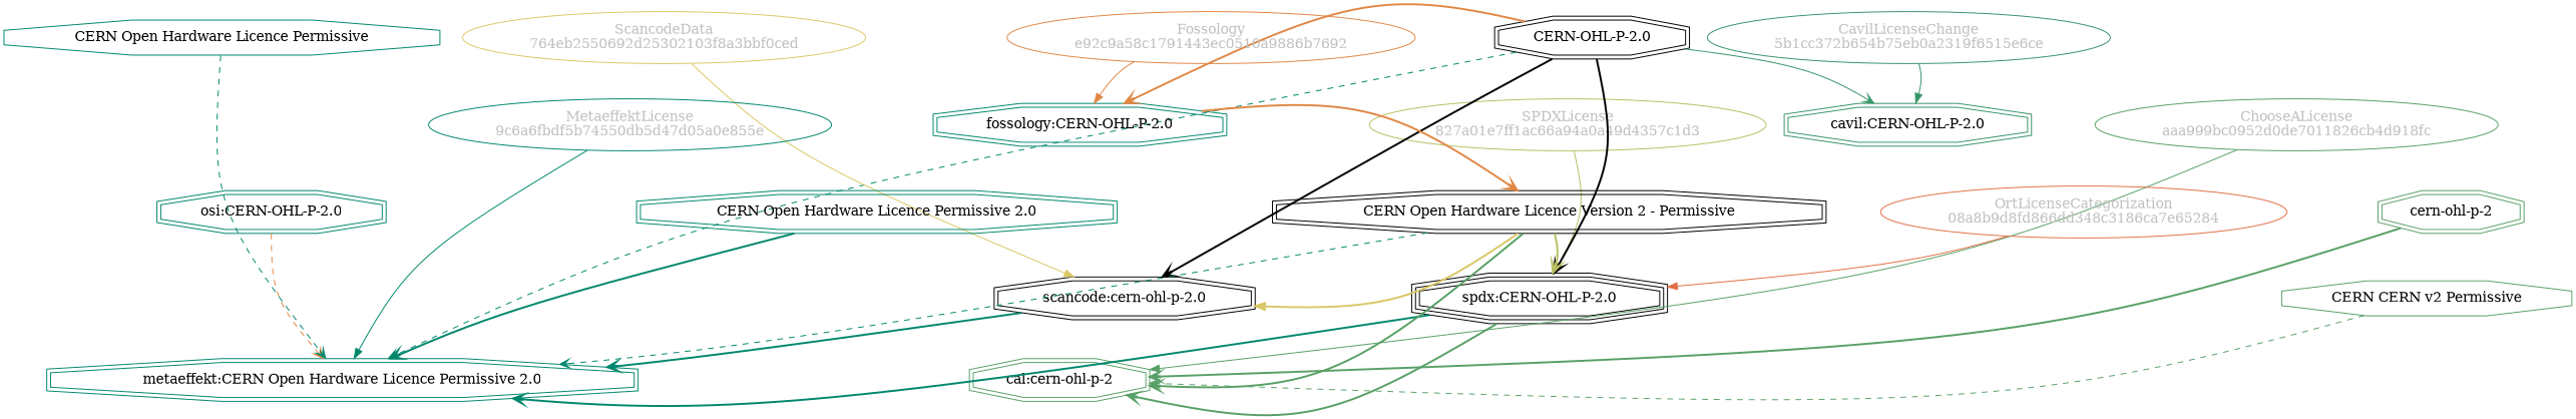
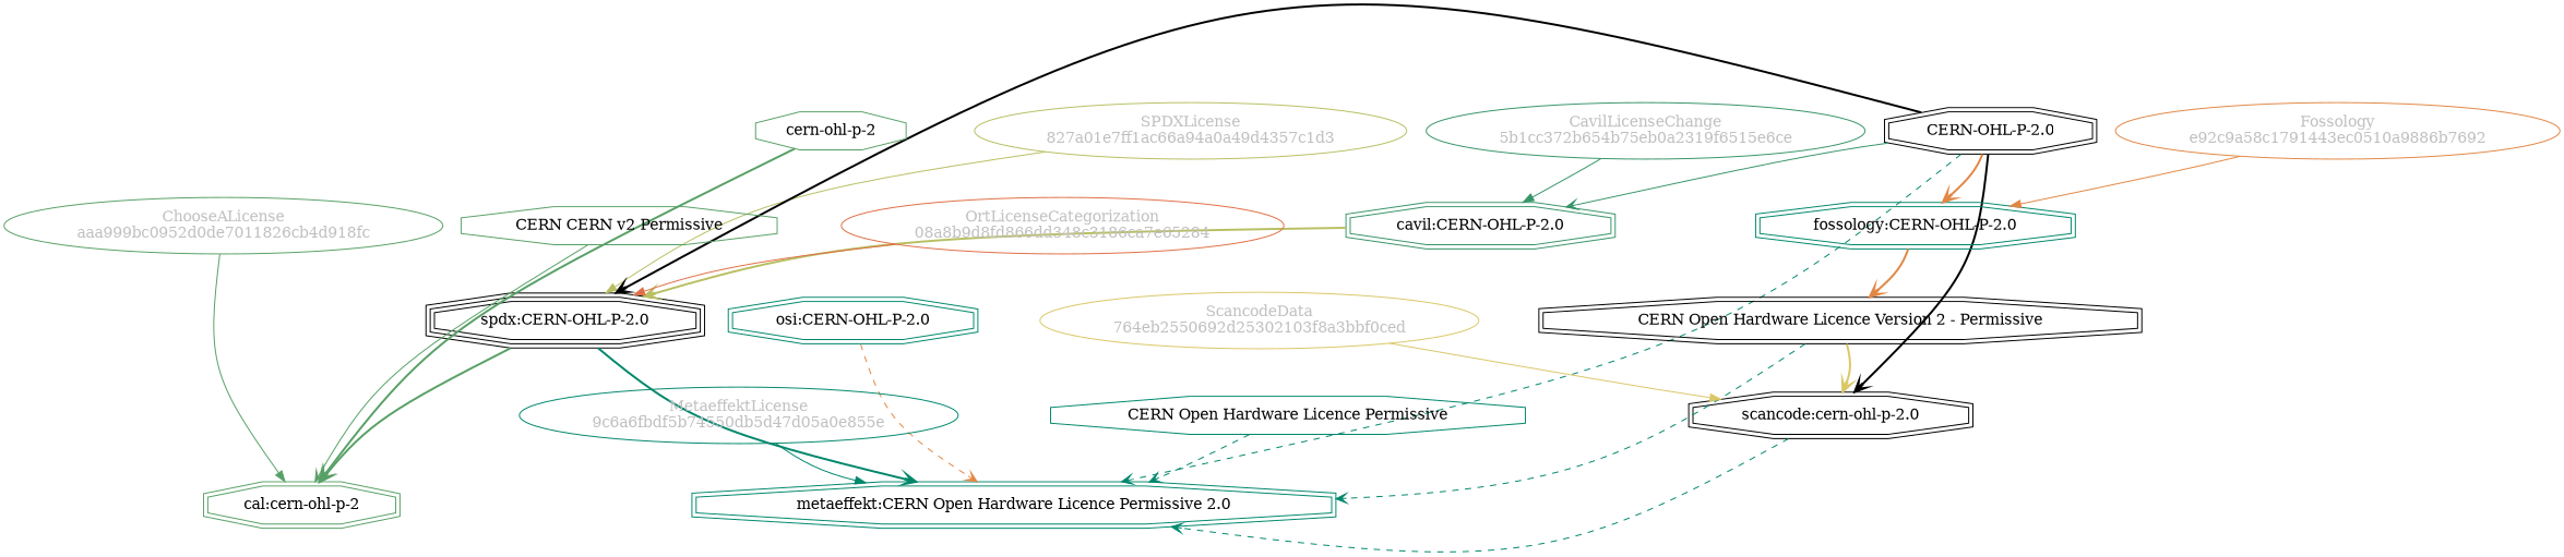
  strict digraph {
    splines=curved
    node [color="#00876c" shape=doubleoctagon]
    edge [color="#00876c" weight=0.5 arrowhead=vee style=bold]
    n1 [color="#b8bf62" fillcolor="beige;1" fontcolor=gray label="SPDXLicense\n827a01e7ff1ac66a94a0a49d4357c1d3" shape=ellipse]
    n2 [label="spdx:CERN-OHL-P-2.0" shape=tripleoctagon color=""]
    n3 [color="#58a066" label="cal:cern-ohl-p-2"]
    n4 [label="metaeffekt:CERN Open Hardware Licence Permissive 2.0"]
    n5 [label="CERN-OHL-P-2.0" color=""]
    n6 [label="scancode:cern-ohl-p-2.0" color=""]
    n7 [label="fossology:CERN-OHL-P-2.0"]
    n8 [color="#379469" label="cavil:CERN-OHL-P-2.0"]
    n9 [label="CERN Open Hardware Licence Version 2 - Permissive" color=""]
    n10 [label="osi:CERN-OHL-P-2.0"]
    n11 [color="#58a066" fillcolor="beige;1" fontcolor=gray label="ChooseALicense\naaa999bc0952d0de7011826cb4d918fc" shape=ellipse]
-   n12 [color="#58a066" label="cern-ohl-p-2"]
+   n12 [color="#58a066" label="cern-ohl-p-2" shape=octagon]
    n13 [color="#58a066" label="CERN CERN v2 Permissive" shape=octagon]
    n14 [color="#dac767" fillcolor="beige;1" fontcolor=gray label="ScancodeData\n764eb2550692d25302103f8a3bbf0ced" shape=ellipse]
    n15 [color="#e18745" fillcolor="beige;1" fontcolor=gray label="Fossology\ne92c9a58c1791443ec0510a9886b7692" shape=ellipse]
    n16 [color="#e06f45" fillcolor="beige;1" fontcolor=gray label="OrtLicenseCategorization\n08a8b9d8fd866dd348c3186ca7e65284" shape=ellipse]
    n17 [color="#379469" fillcolor="beige;1" fontcolor=gray label="CavilLicenseChange\n5b1cc372b654b75eb0a2319f6515e6ce" shape=ellipse]
    n18 [fillcolor="beige;1" fontcolor=gray label="MetaeffektLicense\n9c6a6fbdf5b74550db5d47d05a0e855e" shape=ellipse]
-   n19 [label="CERN Open Hardware Licence Permissive 2.0"]
    n20 [label="CERN Open Hardware Licence Permissive" shape=octagon]
    n1 -> n2 [color="#b8bf62" arrowhead="" style=""]
    n2 -> n3 [color="#58a066" weight=0.7]
    n2 -> n4 [weight=0.7]
    n5 -> n2 [weight=0.7 color=""]
    n5 -> n4 [style=dashed]
    n5 -> n6 [weight=0.7 color=""]
    n5 -> n7 [color="#e18745" weight=0.7]
    n5 -> n8 [color="#379469" style=solid weight=0.7]
-   n6 -> n4
+   n6 -> n4 [style=dashed]
    n7 -> n9 [color="#e18745" weight=0.7]
-   n9 -> n2 [color="#b8bf62" weight=0.7]
-   n9 -> n3 [color="#58a066" weight=0.7]
+   n8 -> n2 [color="#b8bf62" weight=0.7]
    n9 -> n4 [style=dashed]
-   n9 -> n6 [arrowhead=normal color="#dac767" weight=0.7]
+   n9 -> n6 [color="#dac767" weight=0.7]
    n10 -> n4 [color="#e18745" style=dashed]
    n11 -> n3 [color="#58a066" arrowhead="" style=""]
    n12 -> n3 [color="#58a066" weight=0.7]
-   n13 -> n3 [color="#58a066" style=dashed]
+   n13 -> n3 [color="#58a066" style=solid]
    n14 -> n6 [color="#dac767" arrowhead="" style=""]
    n15 -> n7 [color="#e18745" arrowhead="" style=""]
    n16 -> n2 [color="#e06f45" arrowhead="" style=""]
    n17 -> n8 [color="#379469" arrowhead="" style=""]
    n18 -> n4 [arrowhead="" style=""]
-   n19 -> n4 [weight=0.7]
    n20 -> n4 [style=dashed]
  }
